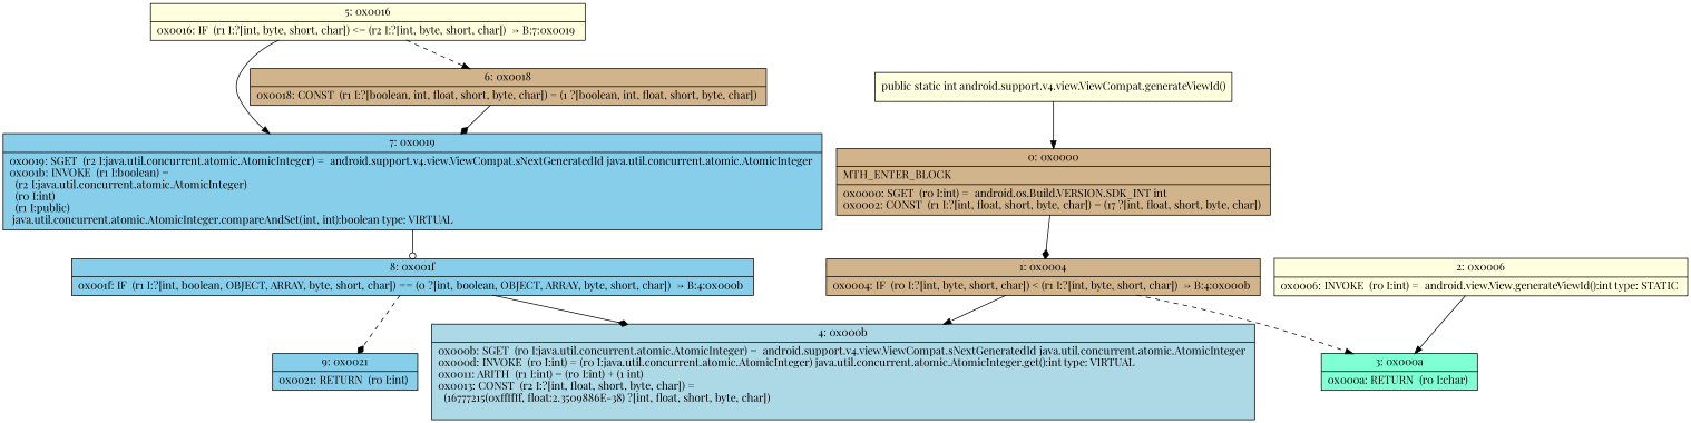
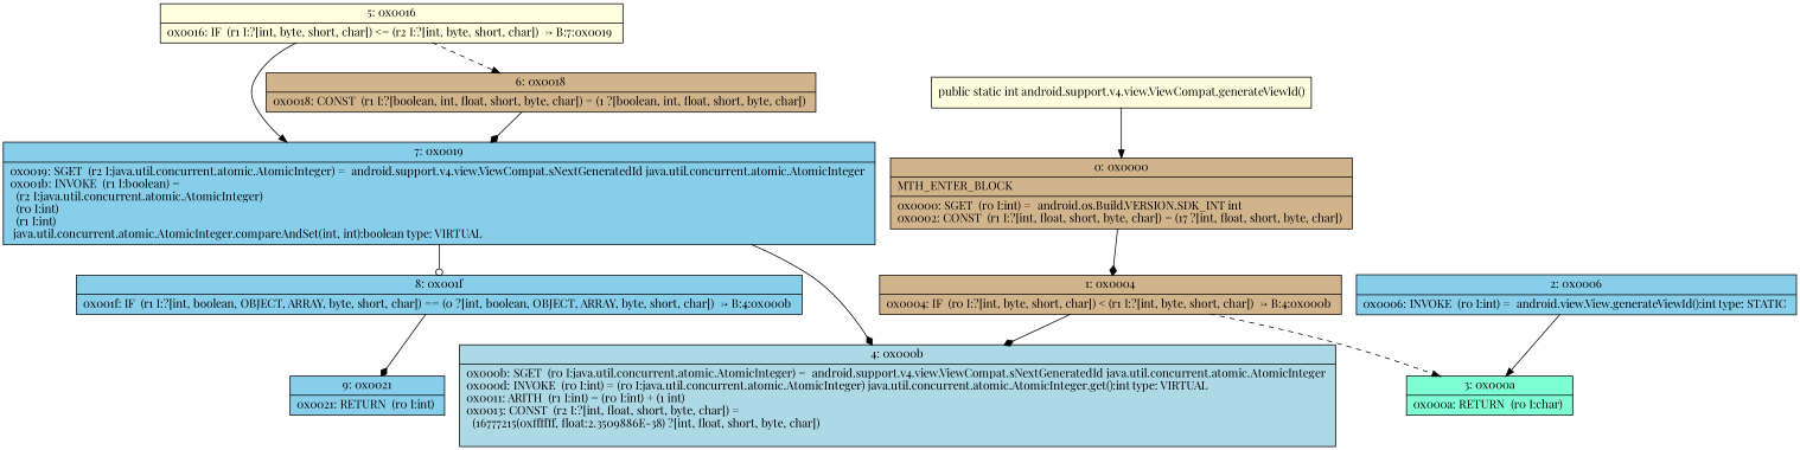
  digraph {
    fontname="Playfair Display"
    node [fillcolor=tan fontname="Playfair Display" shape=record style=filled]
    edge [arrowhead=diamond fontname="Playfair Display"]
    n1 [label="{0\:\ 0x0000|MTH_ENTER_BLOCK\l|0x0000: SGET  (r0 I:int) =  android.os.Build.VERSION.SDK_INT int \l0x0002: CONST  (r1 I:?[int, float, short, byte, char]) = (17 ?[int, float, short, byte, char]) \l}"]
    n2 [label="{1\:\ 0x0004|0x0004: IF  (r0 I:?[int, byte, short, char]) \< (r1 I:?[int, byte, short, char])  \-\> B:4:0x000b \l}"]
    n3 [fillcolor=lightblue label="{4\:\ 0x000b|0x000b: SGET  (r0 I:java.util.concurrent.atomic.AtomicInteger) =  android.support.v4.view.ViewCompat.sNextGeneratedId java.util.concurrent.atomic.AtomicInteger \l0x000d: INVOKE  (r0 I:int) = (r0 I:java.util.concurrent.atomic.AtomicInteger) java.util.concurrent.atomic.AtomicInteger.get():int type: VIRTUAL \l0x0011: ARITH  (r1 I:int) = (r0 I:int) + (1 int) \l0x0013: CONST  (r2 I:?[int, float, short, byte, char]) = \l  (16777215(0xffffff, float:2.3509886E\-38) ?[int, float, short, byte, char])\l \l}"]
    n4 [fillcolor=aquamarine label="{3\:\ 0x000a|0x000a: RETURN  (r0 I:char) \l}"]
-   n5 [fillcolor=lightyellow label="{2\:\ 0x0006|0x0006: INVOKE  (r0 I:int) =  android.view.View.generateViewId():int type: STATIC \l}"]
+   n5 [fillcolor=skyblue label="{2\:\ 0x0006|0x0006: INVOKE  (r0 I:int) =  android.view.View.generateViewId():int type: STATIC \l}"]
    n6 [fillcolor=lightyellow label="{5\:\ 0x0016|0x0016: IF  (r1 I:?[int, byte, short, char]) \<= (r2 I:?[int, byte, short, char])  \-\> B:7:0x0019 \l}"]
    n7 [label="{6\:\ 0x0018|0x0018: CONST  (r1 I:?[boolean, int, float, short, byte, char]) = (1 ?[boolean, int, float, short, byte, char]) \l}"]
-   n8 [fillcolor=skyblue label="{7\:\ 0x0019|0x0019: SGET  (r2 I:java.util.concurrent.atomic.AtomicInteger) =  android.support.v4.view.ViewCompat.sNextGeneratedId java.util.concurrent.atomic.AtomicInteger \l0x001b: INVOKE  (r1 I:boolean) = \l  (r2 I:java.util.concurrent.atomic.AtomicInteger)\l  (r0 I:int)\l  (r1 I:public)\l java.util.concurrent.atomic.AtomicInteger.compareAndSet(int, int):boolean type: VIRTUAL \l}"]
+   n8 [fillcolor=skyblue label="{7\:\ 0x0019|0x0019: SGET  (r2 I:java.util.concurrent.atomic.AtomicInteger) =  android.support.v4.view.ViewCompat.sNextGeneratedId java.util.concurrent.atomic.AtomicInteger \l0x001b: INVOKE  (r1 I:boolean) = \l  (r2 I:java.util.concurrent.atomic.AtomicInteger)\l  (r0 I:int)\l  (r1 I:int)\l java.util.concurrent.atomic.AtomicInteger.compareAndSet(int, int):boolean type: VIRTUAL \l}"]
    n9 [fillcolor=skyblue label="{8\:\ 0x001f|0x001f: IF  (r1 I:?[int, boolean, OBJECT, ARRAY, byte, short, char]) == (0 ?[int, boolean, OBJECT, ARRAY, byte, short, char])  \-\> B:4:0x000b \l}"]
    n10 [fillcolor=skyblue label="{9\:\ 0x0021|0x0021: RETURN  (r0 I:int) \l}"]
    n11 [fillcolor=lightyellow label="{public static int android.support.v4.view.ViewCompat.generateViewId() }"]
    n1 -> n2
-   n2 -> n3 [arrowhead=normal]
+   n2 -> n3
    n2 -> n4 [arrowhead=normal style=dashed]
    n5 -> n4 [arrowhead=normal]
    n6 -> n7 [arrowhead=normal style=dashed]
    n6 -> n8 [arrowhead=normal]
    n7 -> n8
    n8 -> n9 [arrowhead=odot]
-   n9 -> n3
-   n9 -> n10 [style=dashed]
+   n8 -> n3
+   n9 -> n10 [style=solid]
    n11 -> n1 [arrowhead=normal]
  }
